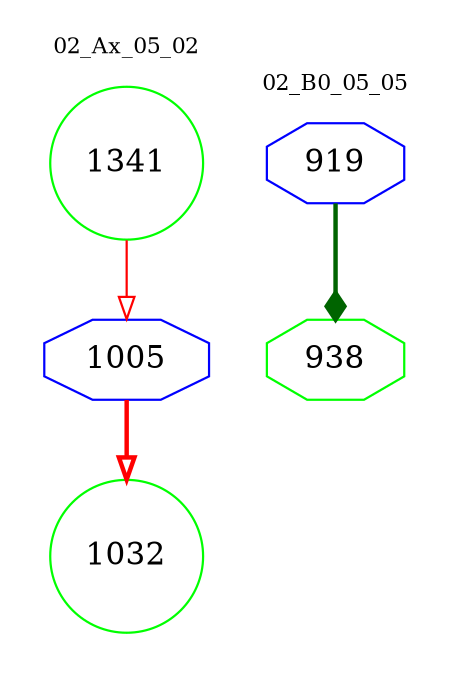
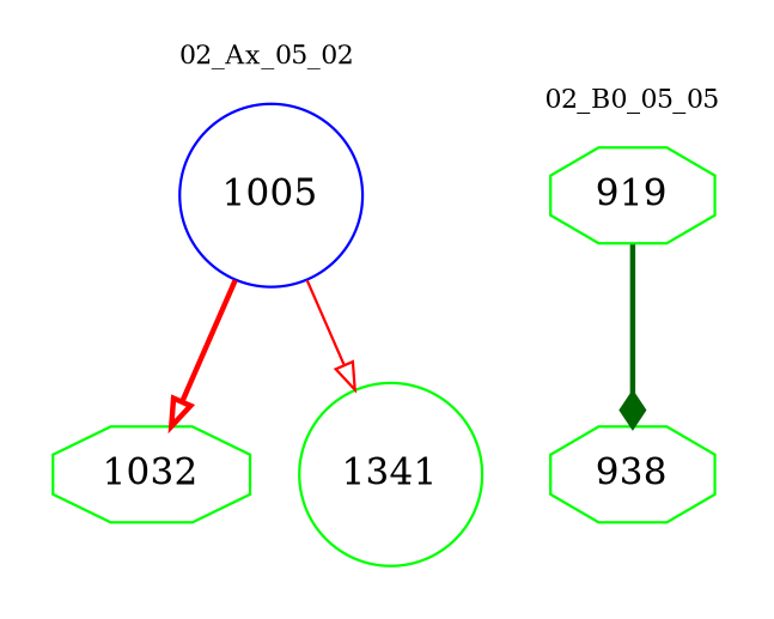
  digraph {
    node [color=green shape=octagon]
    edge [arrowhead=onormal color=red style=bold]
-   n1 [color=blue label=1005]
-   n2 [label=1032 shape=circle]
+   n1 [color=blue label=1005 shape=circle]
+   n2 [label=1032]
    n3 [label=1341 shape=circle]
-   n4 [color=blue label=919]
+   n4 [label=919]
    n5 [label=938]
    subgraph cluster_1 {
      color=white
      fontsize=10
      label="02_Ax_05_02"
      n1
      n2
      n3
    }
    subgraph cluster_2 {
      color=white
      fontsize=10
      label="02_B0_05_05"
      n4
      n5
    }
    n1 -> n2
-   n3 -> n1 [style=solid]
+   n1 -> n3 [style=solid]
    n4 -> n5 [arrowhead=diamond color=darkgreen]
  }
